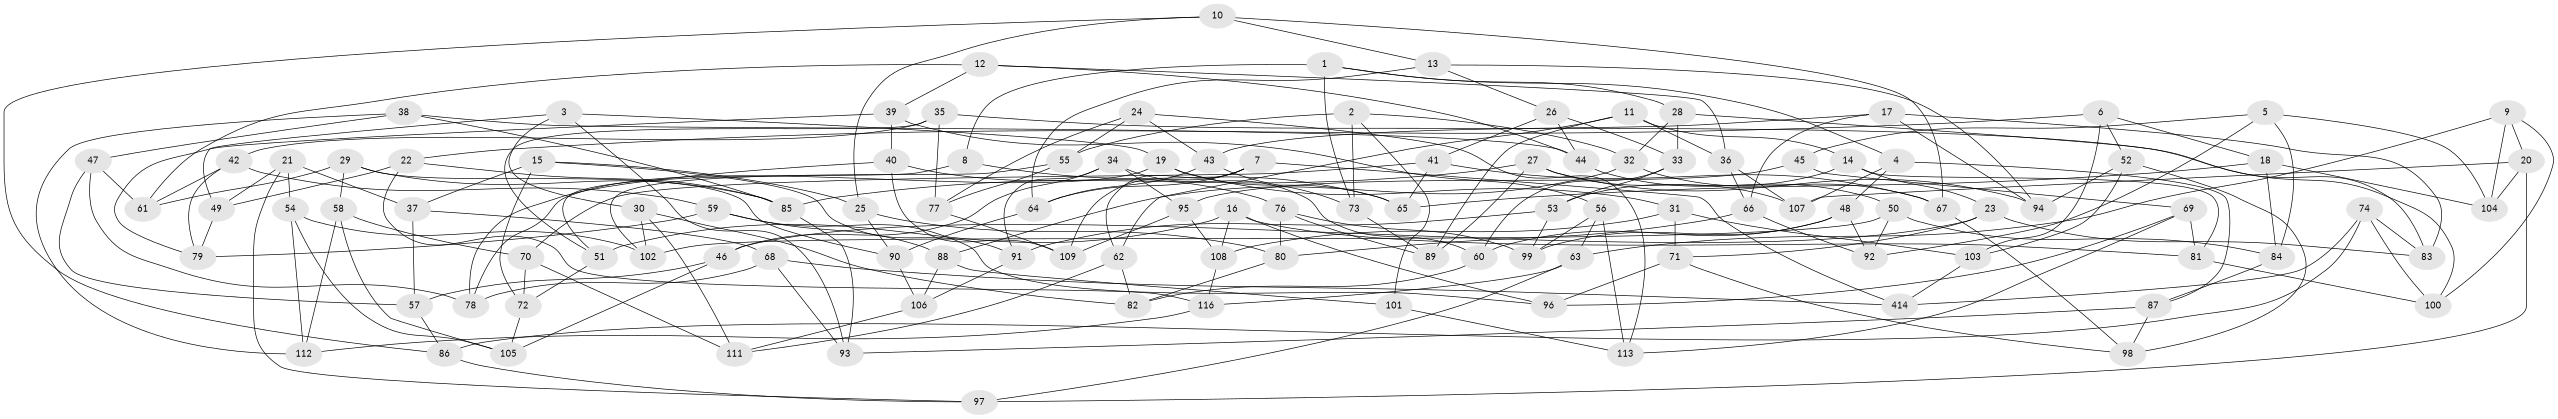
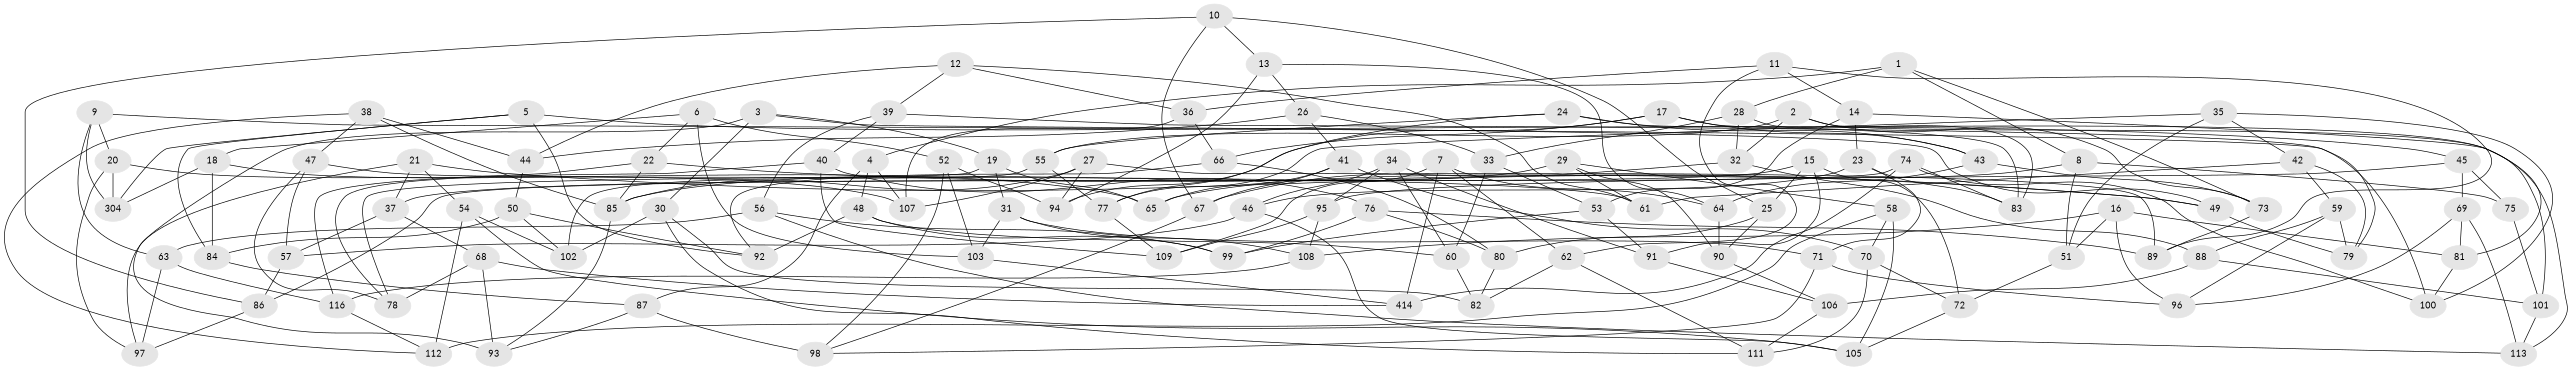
  graph {
    fontname=Lato
    node [color=gray90 fontname=Lato style=filled]
    edge [fontname=Lato]
    1
    4
    8
    28
    73
    48
    87
    107
    51
    65
+   75
    32
    83
    33
    89
    2
    55
    101
    67
    88
    77
    102
    113
    3
    19
    30
    49
    93
    31
    78
    82
    111
    79
    92
    60
    99
    98
    5
    45
    84
-   104
+   104 [label=304]
    95
    69
    6
    18
    22
    52
    103
    85
    n50 [label=116]
    94
    n52 [label=414]
    7
    62
    64
    109
    90
    72
    9
    20
    63
    100
    97
    10
    13
    25
    86
    26
    80
    11
    14
    36
    23
    53
    81
    66
    12
    39
    44
    61
    40
    56
    50
    41
    46
    71
    91
    15
    37
    57
    68
    105
    106
    16
    96
    108
    17
    43
    21
    54
    112
    24
    70
    27
    29
    58
    34
    35
    42
    59
    38
    47
    76
    74
    1 -- 4
    1 -- 8
    1 -- 28
    1 -- 73
    4 -- 48
    4 -- 87
    4 -- 107
    8 -- 51
    8 -- 65
+   8 -- 75
    28 -- 32
    28 -- 83
    28 -- 33
    73 -- 89
    48 -- 92
    48 -- 60
    48 -- 99
    87 -- 93
    87 -- 98
    51 -- 72
+   75 -- 101
    32 -- 67
    32 -- 88
    33 -- 60
    33 -- 53
    2 -- 73
    2 -- 32
    2 -- 55
    2 -- 101
    55 -- 77
    55 -- 102
    101 -- 113
    67 -- 98
    88 -- 101
    88 -- 106
    77 -- 109
    3 -- 19
    3 -- 30
    3 -- 49
    3 -- 93
    19 -- 65
    19 -- 31
    19 -- 78
    30 -- 102
    30 -- 82
    30 -- 111
    49 -- 79
    31 -- 103
    31 -- 71
    31 -- 108
    60 -- 82
    5 -- 92
    5 -- 45
    5 -- 84
    5 -- 104
+   45 -- 75
    45 -- 95
    45 -- 69
    84 -- 87
    95 -- 109
    95 -- 108
    69 -- 113
    69 -- 81
    69 -- 96
    6 -- 18
    6 -- 22
    6 -- 52
    6 -- 103
    18 -- 65
    18 -- 84
    18 -- 104
    22 -- 49
    22 -- 85
    22 -- n50
    52 -- 98
    52 -- 103
    52 -- 94
    103 -- n52
    85 -- 93
    n50 -- 112
    7 -- n52
    7 -- 62
    7 -- 64
    7 -- 109
    62 -- 82
    62 -- 111
    64 -- 90
    90 -- 106
    72 -- 105
    9 -- 104
    9 -- 20
    9 -- 63
    9 -- 100
    20 -- 107
    20 -- 104
    20 -- 97
    63 -- n50
    63 -- 97
    10 -- 67
    10 -- 13
    10 -- 25
    10 -- 86
    13 -- 94
    13 -- 64
    13 -- 26
    25 -- 90
    25 -- 80
    86 -- 97
    26 -- 33
    26 -- 44
    26 -- 41
    80 -- 82
    11 -- 89
    11 -- 62
    11 -- 14
    11 -- 36
    14 -- 23
    14 -- 53
    14 -- 81
    36 -- 107
    36 -- 66
    23 -- 83
    23 -- 46
    23 -- 71
    53 -- 99
    53 -- 91
    81 -- 100
    66 -- 92
    66 -- 80
    12 -- 36
    12 -- 39
    12 -- 44
    12 -- 61
    39 -- 79
    39 -- 40
    39 -- 56
    44 -- 50
    40 -- 78
    40 -- 109
    40 -- 76
    56 -- 113
    56 -- 99
    56 -- 63
    50 -- 102
    50 -- 92
    50 -- 84
    41 -- 65
    41 -- 67
    41 -- 70
    46 -- 57
    46 -- 105
    71 -- 98
    71 -- 96
    91 -- 106
    15 -- 72
    15 -- 25
    15 -- 91
    15 -- 37
    37 -- 57
    37 -- 68
    57 -- 86
    68 -- 93
    68 -- 78
    68 -- n52
    106 -- 111
    16 -- 51
    16 -- 81
    16 -- 96
    16 -- 108
    108 -- n50
    17 -- 83
    17 -- 94
    17 -- 66
    17 -- 43
    43 -- 73
    43 -- 64
    21 -- 49
    21 -- 97
    21 -- 37
    21 -- 54
    54 -- 102
    54 -- 105
    54 -- 112
    24 -- 55
    24 -- 77
    24 -- 113
    24 -- 43
    70 -- 111
    70 -- 72
    27 -- 107
    27 -- 89
    27 -- 85
    27 -- 94
    29 -- 85
    29 -- 90
    29 -- 61
    29 -- 58
    58 -- 105
    58 -- 112
    58 -- 70
    34 -- 60
    34 -- 95
    34 -- 46
    34 -- 91
    35 -- 51
    35 -- 77
    35 -- 100
    35 -- 42
    42 -- 79
    42 -- 61
    42 -- 59
    59 -- 88
    59 -- 79
    59 -- 96
    38 -- 85
    38 -- 44
    38 -- 112
    38 -- 47
    47 -- 78
    47 -- 61
    47 -- 57
    76 -- 89
    76 -- 99
    76 -- 80
    74 -- 83
    74 -- n52
    74 -- 100
    74 -- 86
  }
